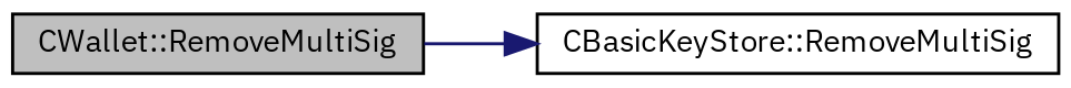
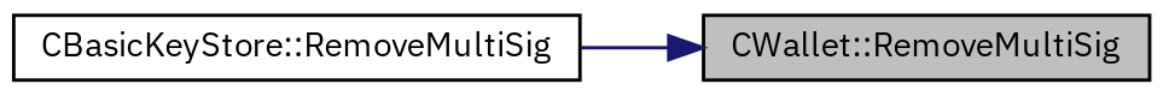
  digraph {
    rankdir=LR
    fontname="IBM Plex Sans"
    node [color=black fontname="IBM Plex Sans" fontsize=10 shape=record style=filled]
    n1 [fillcolor=grey75 fontcolor=black height=0.2 label="CWallet::RemoveMultiSig" width=0.4]
    n2 [fillcolor=white height=0.2 label="CBasicKeyStore::RemoveMultiSig" width=0.4]
-   n1 -> n2 [color=midnightblue fontname="IBM Plex Sans" fontsize=10 labelfontname=Helvetica labelfontsize=10 style=solid]
+   n2 -> n1 [color=midnightblue fontname="IBM Plex Sans" fontsize=10 labelfontname=Helvetica labelfontsize=10 style=solid]
  }
